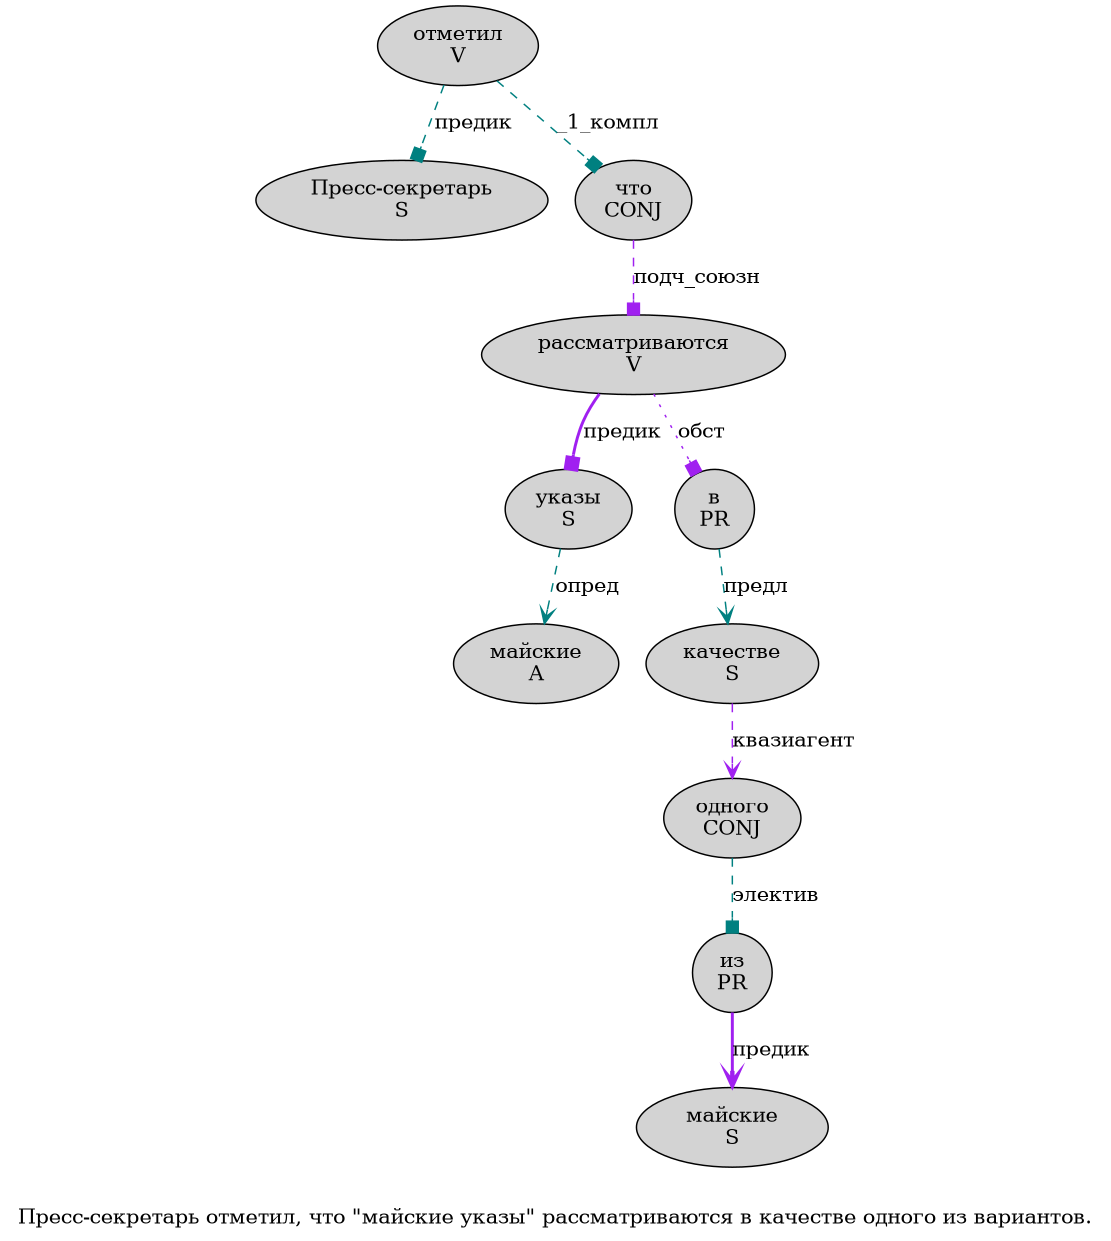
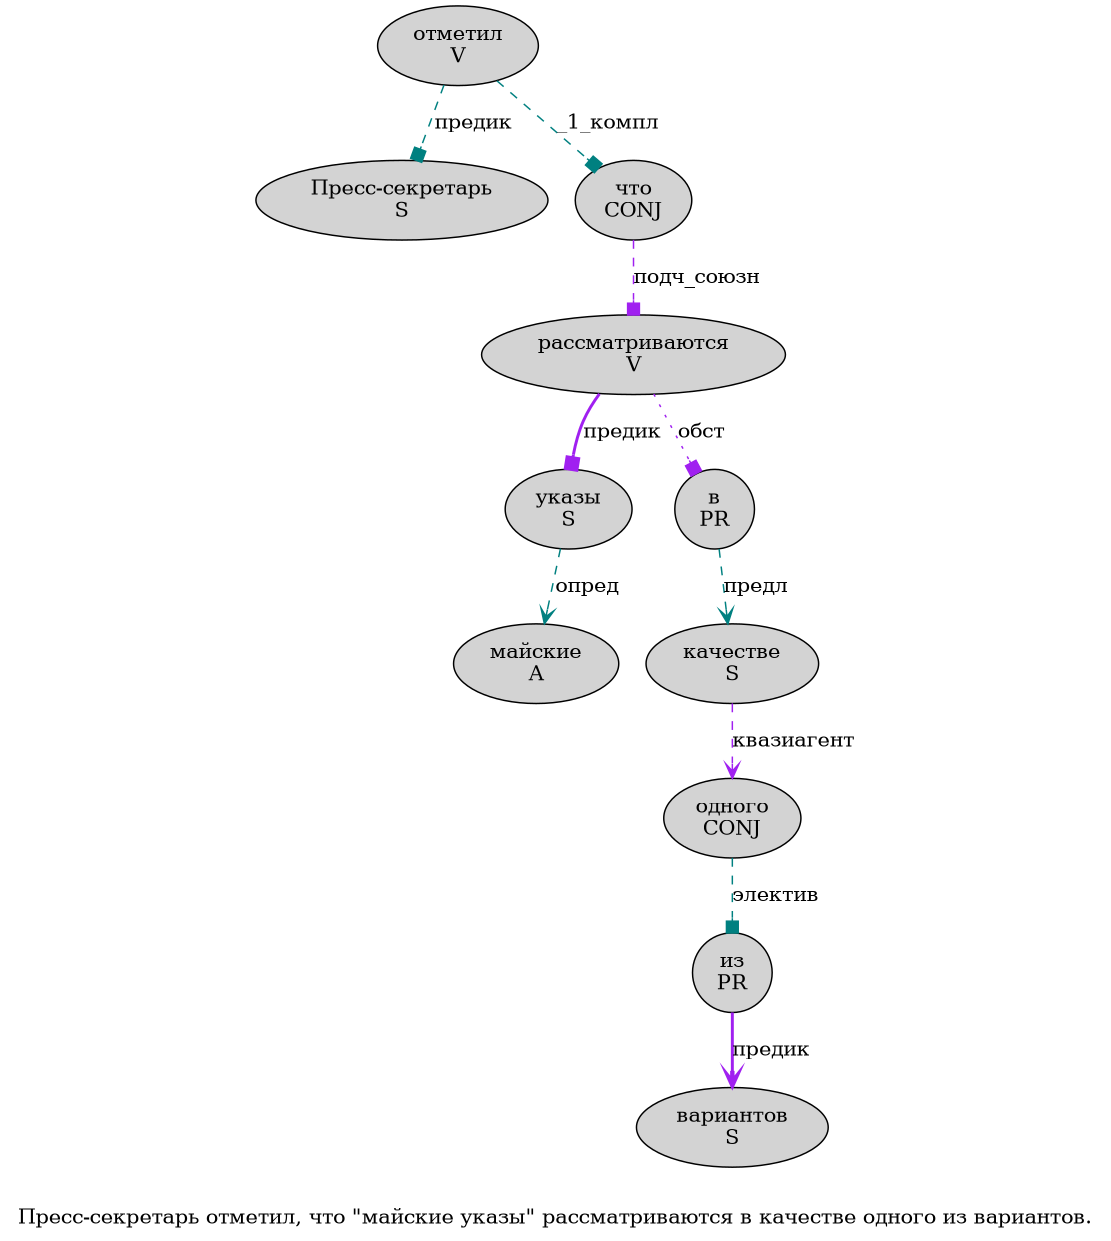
  digraph {
    label="Пресс-секретарь отметил, что \"майские указы\" рассматриваются в качестве одного из вариантов."
    node [fillcolor=lightgray penwidth=1 shape=ellipse style=filled]
    edge [arrowhead=box color=teal style=dashed]
    n1 [label="Пресс-секретарь\nS"]
    n2 [label="отметил\nV"]
    n3 [label="что\nCONJ"]
    n4 [label="рассматриваются\nV"]
    n5 [label="указы\nS"]
    n6 [label="в\nPR"]
    n7 [label="майские\nA"]
    n8 [label="качестве\nS"]
    n9 [label="одного\nCONJ"]
    n10 [label="из\nPR"]
-   n11 [label="майские\nS"]
+   n11 [label="вариантов\nS"]
    n2 -> n1 [label="предик"]
    n2 -> n3 [label="_1_компл"]
    n3 -> n4 [color=purple label="подч_союзн"]
    n4 -> n5 [color=purple label="предик" style=bold]
    n4 -> n6 [color=purple label="обст" style=dotted]
    n5 -> n7 [arrowhead=vee label="опред"]
    n6 -> n8 [arrowhead=vee label="предл"]
    n8 -> n9 [arrowhead=vee color=purple label="квазиагент"]
    n9 -> n10 [label="электив"]
    n10 -> n11 [arrowhead=vee color=purple label="предик" style=bold]
  }
